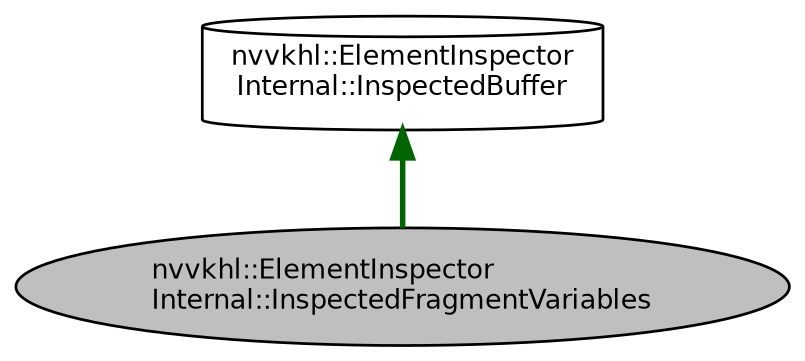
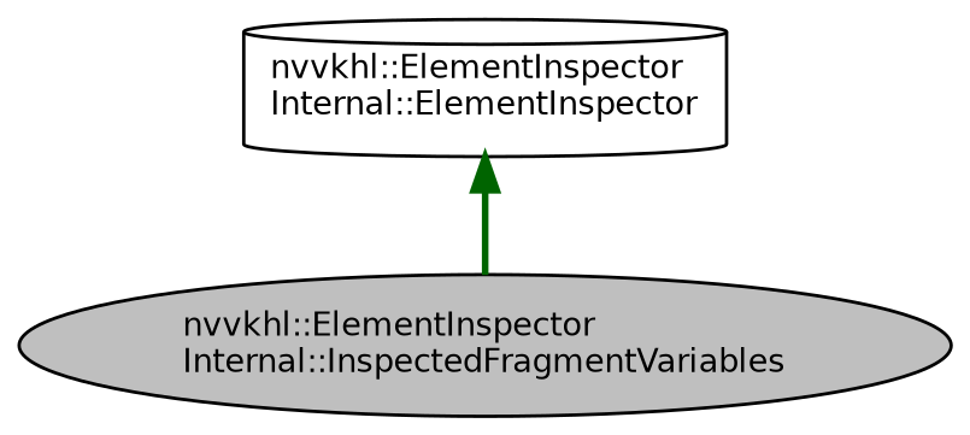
  digraph {
    node [color=black fontname=Helvetica fontsize=10 style=filled]
    n1 [fillcolor=grey75 fontcolor=black height=0.2 label="nvvkhl::ElementInspector\lInternal::InspectedFragmentVariables" shape=ellipse width=0.4]
-   n2 [fillcolor=white height=0.2 label="nvvkhl::ElementInspector\lInternal::InspectedBuffer" shape=cylinder width=0.4]
+   n2 [fillcolor=white height=0.2 label="nvvkhl::ElementInspector\lInternal::ElementInspector" shape=cylinder width=0.4]
    n2 -> n1 [color=darkgreen dir=back fontname=Helvetica fontsize=10 labelfontname=Helvetica labelfontsize=10 style=bold]
  }
